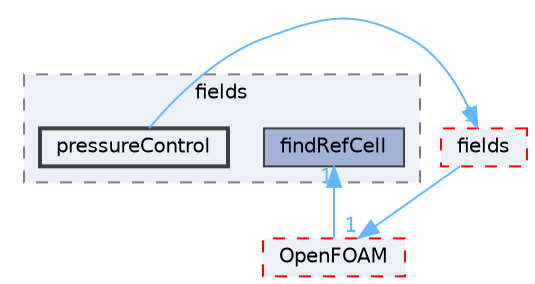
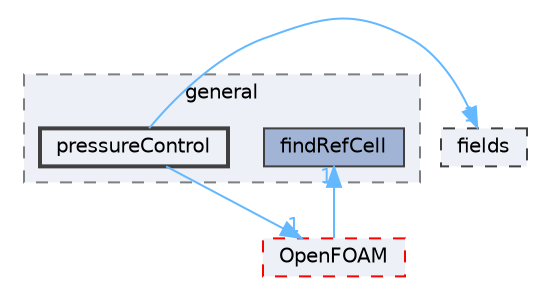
  digraph {
    compound=true
    node [color=grey25 fillcolor="#edf0f7" fontname=Helvetica fontsize=10 shape=box style="filled,dashed"]
    edge [color=steelblue1 fontcolor=steelblue1 fontname=Helvetica fontsize=10 headlabel=1 labeldistance=1.5 labelfontname=Helvetica labelfontsize=10]
    n1 [fillcolor="#a2b4d6" height=0.2 label=findRefCell style=filled width=0.4]
    n2 [height=0.2 label=pressureControl style="filled,bold" width=0.4]
-   n3 [color=red height=0.2 label=fields width=0.4]
+   n3 [height=0.2 label=fields width=0.4]
    n4 [color=red height=0.2 label=OpenFOAM width=0.4]
    subgraph cluster_1 {
      bgcolor="#edf0f7"
      fontname=Helvetica
      fontsize=10
-     label=fields
+     label=general
      pencolor=grey50
      style="filled,dashed"
      n1
      n2
    }
    n2 -> n3
-   n3 -> n4
+   n2 -> n4
    n4 -> n1
  }
